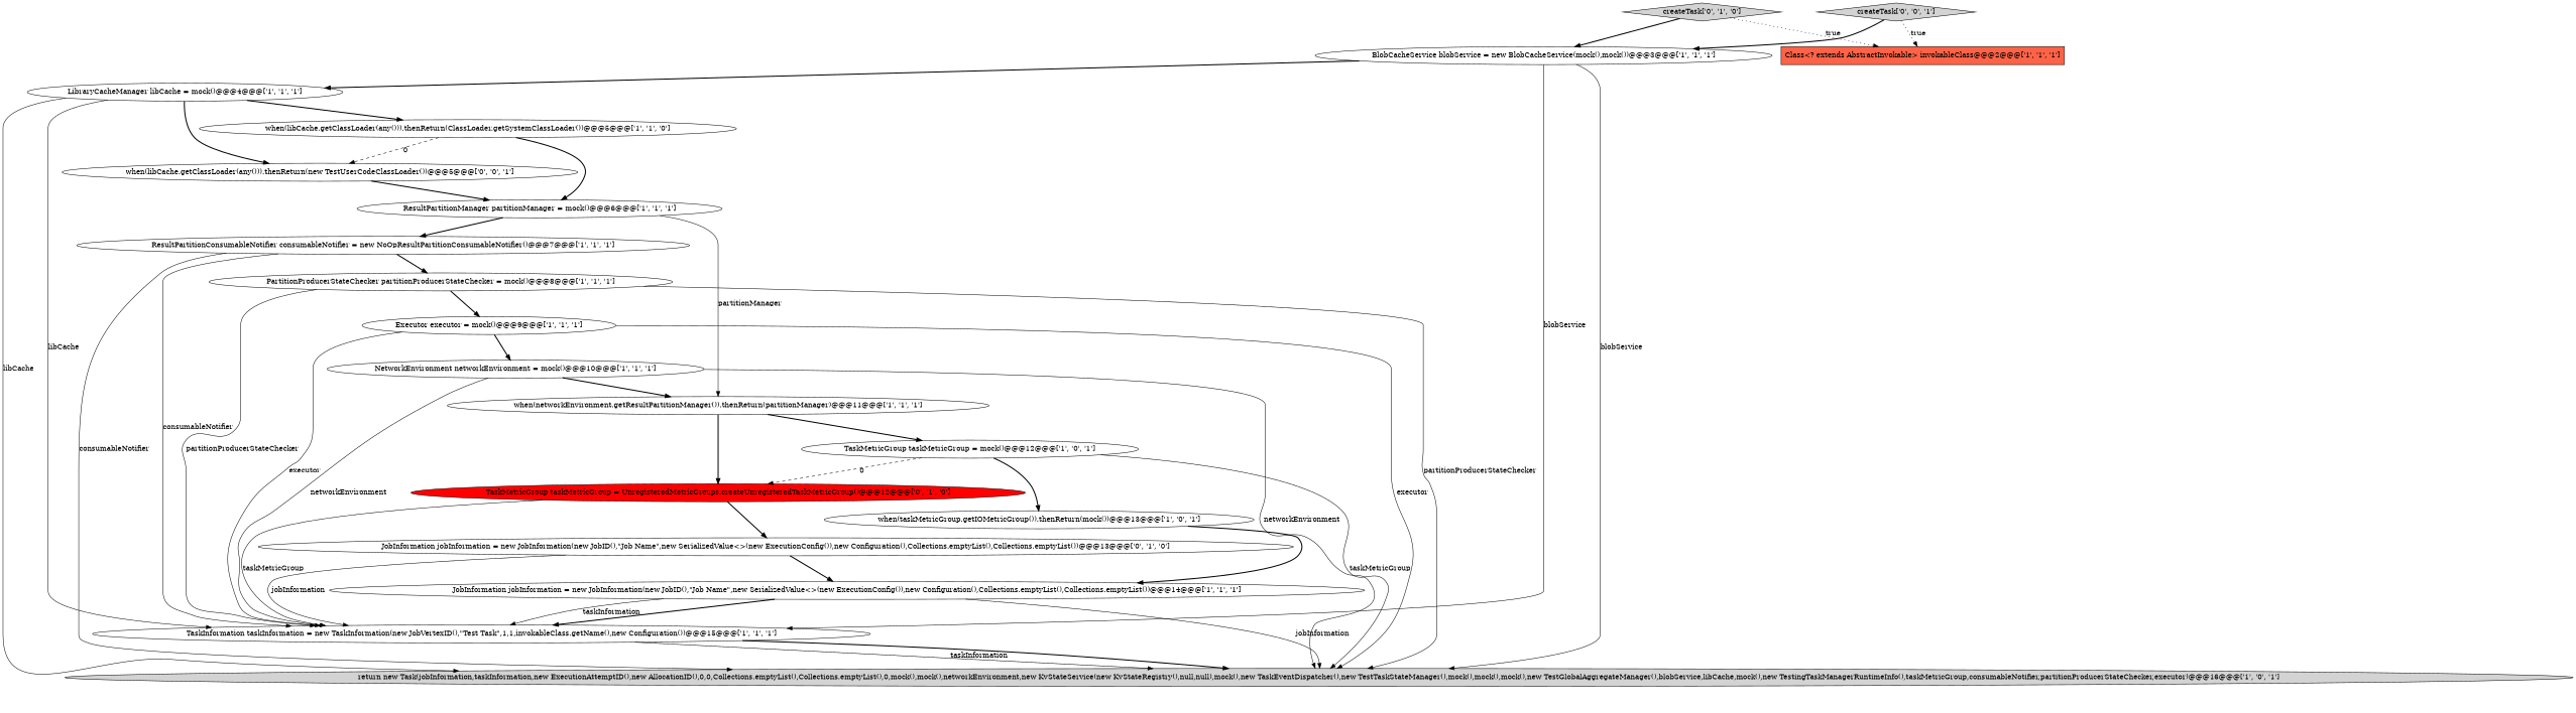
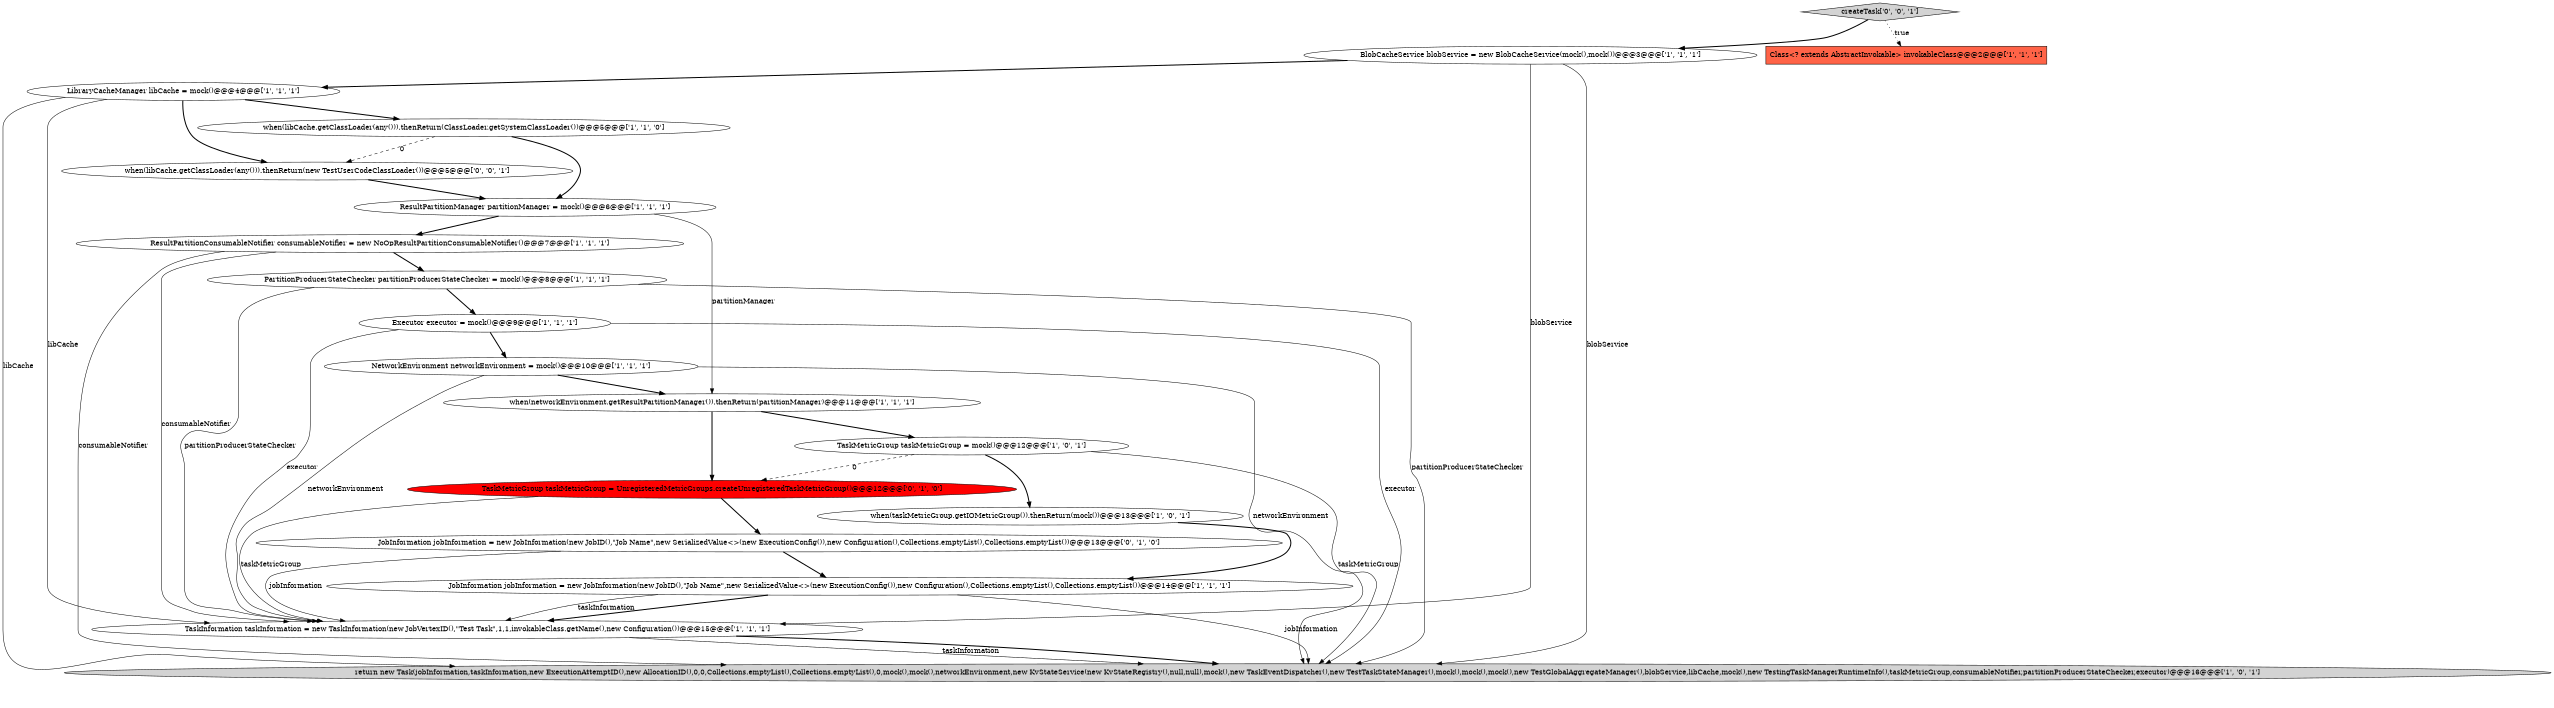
  digraph {
    node [fillcolor=white shape=ellipse style=filled]
    edge [style=bold]
    n1 [label="JobInformation jobInformation = new JobInformation(new JobID(),\"Job Name\",new SerializedValue<>(new ExecutionConfig()),new Configuration(),Collections.emptyList(),Collections.emptyList())@@@14@@@['1', '1', '1']"]
    n2 [fillcolor=lightgray label="return new Task(jobInformation,taskInformation,new ExecutionAttemptID(),new AllocationID(),0,0,Collections.emptyList(),Collections.emptyList(),0,mock(),mock(),networkEnvironment,new KvStateService(new KvStateRegistry(),null,null),mock(),new TaskEventDispatcher(),new TestTaskStateManager(),mock(),mock(),mock(),new TestGlobalAggregateManager(),blobService,libCache,mock(),new TestingTaskManagerRuntimeInfo(),taskMetricGroup,consumableNotifier,partitionProducerStateChecker,executor)@@@16@@@['1', '0', '1']"]
    n3 [label="TaskInformation taskInformation = new TaskInformation(new JobVertexID(),\"Test Task\",1,1,invokableClass.getName(),new Configuration())@@@15@@@['1', '1', '1']"]
    n4 [label="when(networkEnvironment.getResultPartitionManager()).thenReturn(partitionManager)@@@11@@@['1', '1', '1']"]
    n5 [fillcolor=red label="TaskMetricGroup taskMetricGroup = UnregisteredMetricGroups.createUnregisteredTaskMetricGroup()@@@12@@@['0', '1', '0']"]
    n6 [label="TaskMetricGroup taskMetricGroup = mock()@@@12@@@['1', '0', '1']"]
    n7 [label="JobInformation jobInformation = new JobInformation(new JobID(),\"Job Name\",new SerializedValue<>(new ExecutionConfig()),new Configuration(),Collections.emptyList(),Collections.emptyList())@@@13@@@['0', '1', '0']"]
    n8 [label="when(taskMetricGroup.getIOMetricGroup()).thenReturn(mock())@@@13@@@['1', '0', '1']"]
    n9 [label="ResultPartitionConsumableNotifier consumableNotifier = new NoOpResultPartitionConsumableNotifier()@@@7@@@['1', '1', '1']"]
    n10 [label="PartitionProducerStateChecker partitionProducerStateChecker = mock()@@@8@@@['1', '1', '1']"]
    n11 [label="Executor executor = mock()@@@9@@@['1', '1', '1']"]
    n12 [label="BlobCacheService blobService = new BlobCacheService(mock(),mock())@@@3@@@['1', '1', '1']"]
    n13 [label="LibraryCacheManager libCache = mock()@@@4@@@['1', '1', '1']"]
    n14 [label="when(libCache.getClassLoader(any())).thenReturn(new TestUserCodeClassLoader())@@@5@@@['0', '0', '1']"]
    n15 [label="when(libCache.getClassLoader(any())).thenReturn(ClassLoader.getSystemClassLoader())@@@5@@@['1', '1', '0']"]
    n16 [label="ResultPartitionManager partitionManager = mock()@@@6@@@['1', '1', '1']"]
-   n17 [fillcolor=lightgray label="createTask['0', '1', '0']" shape=diamond]
    n18 [fillcolor=tomato label="Class<? extends AbstractInvokable> invokableClass@@@2@@@['1', '1', '1']" shape=box]
    n19 [label="NetworkEnvironment networkEnvironment = mock()@@@10@@@['1', '1', '1']"]
    n20 [fillcolor=lightgray label="createTask['0', '0', '1']" shape=diamond]
    n1 -> n2 [label=jobInformation style=solid]
    n1 -> n3
    n1 -> n3 [label=taskInformation style=solid]
    n3 -> n2 [label=taskInformation style=solid]
    n3 -> n2
    n4 -> n5
    n4 -> n6
    n5 -> n3 [label=taskMetricGroup style=solid]
    n5 -> n7
    n6 -> n2 [label=taskMetricGroup style=solid]
    n6 -> n5 [label=0 style=dashed]
    n6 -> n8
    n7 -> n1
    n7 -> n3 [label=jobInformation style=solid]
    n8 -> n1
    n9 -> n2 [label=consumableNotifier style=solid]
    n9 -> n3 [label=consumableNotifier style=solid]
    n9 -> n10
    n10 -> n2 [label=partitionProducerStateChecker style=solid]
    n10 -> n3 [label=partitionProducerStateChecker style=solid]
    n10 -> n11
    n11 -> n2 [label=executor style=solid]
    n11 -> n3 [label=executor style=solid]
    n11 -> n19
    n12 -> n2 [label=blobService style=solid]
    n12 -> n3 [label=blobService style=solid]
    n12 -> n13
    n13 -> n2 [label=libCache style=solid]
    n13 -> n3 [label=libCache style=solid]
    n13 -> n14
    n13 -> n15
    n14 -> n16
    n15 -> n14 [label=0 style=dashed]
    n15 -> n16
    n16 -> n4 [label=partitionManager style=solid]
    n16 -> n9
-   n17 -> n12
-   n17 -> n18 [label=true style=dotted]
    n19 -> n2 [label=networkEnvironment style=solid]
    n19 -> n3 [label=networkEnvironment style=solid]
    n19 -> n4
    n20 -> n12
    n20 -> n18 [label=true style=dotted]
  }
